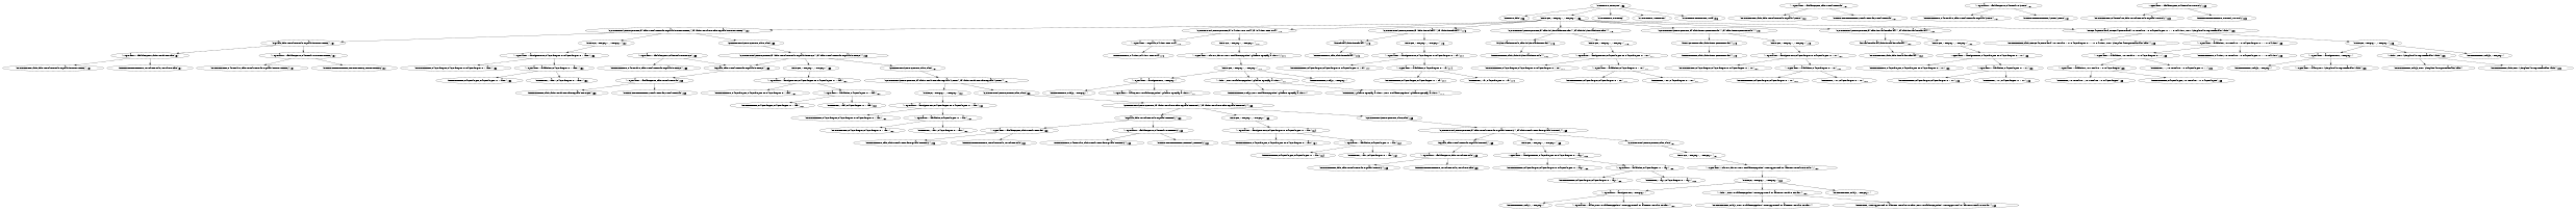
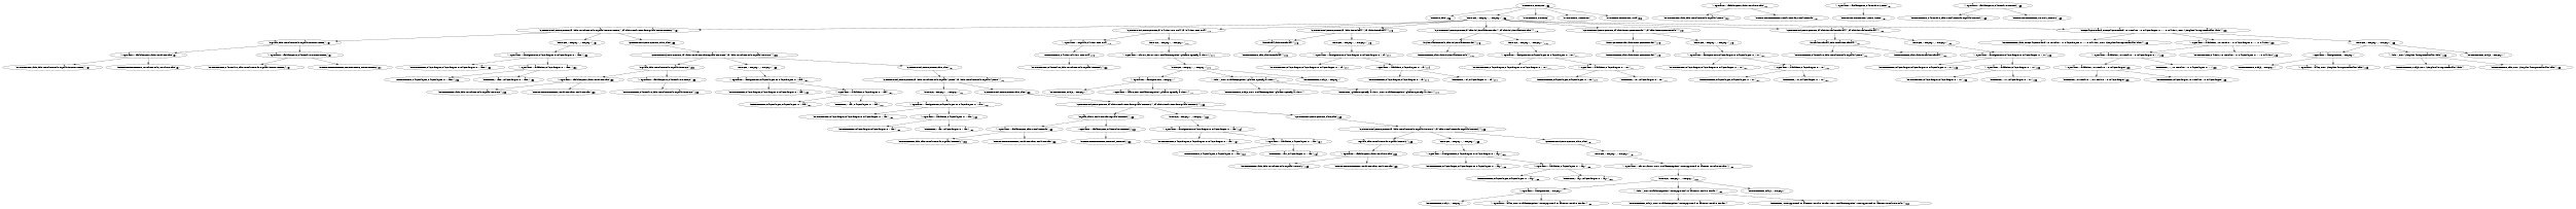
  digraph {
    n1 [label=<(METHOD,execute)<SUB>156</SUB>>]
    n2 [label=<(PARAM,this)<SUB>156</SUB>>]
    n3 [label=<(BLOCK,&lt;empty&gt;,&lt;empty&gt;)<SUB>156</SUB>>]
    n4 [label=<(MODIFIER,PUBLIC)>]
    n5 [label=<(MODIFIER,VIRTUAL)>]
    n6 [label=<(METHOD_RETURN,void)<SUB>156</SUB>>]
    n7 [label=<(CONTROL_STRUCTURE,if (this.resolvemode.equals(AUTOMATIC)),if (this.resolvemode.equals(AUTOMATIC)))<SUB>157</SUB>>]
    n8 [label=<(CONTROL_STRUCTURE,if (P4View == null),if (P4View == null))<SUB>170</SUB>>]
    n9 [label=<(CONTROL_STRUCTURE,if (this.isRedoall()),if (this.isRedoall()))<SUB>173</SUB>>]
    n10 [label=<(CONTROL_STRUCTURE,if (this.isSimulationmode()),if (this.isSimulationmode()))<SUB>176</SUB>>]
    n11 [label=<(CONTROL_STRUCTURE,if (this.isForcetextmode()),if (this.isForcetextmode()))<SUB>179</SUB>>]
    n12 [label=<(CONTROL_STRUCTURE,if (this.isMarkersforall()),if (this.isMarkersforall()))<SUB>182</SUB>>]
    n13 [label=<(execP4Command,execP4Command(&quot;-s resolve &quot; + P4CmdOpts + &quot; &quot; + P4View, new SimpleP4OutputHandler(this)))<SUB>185</SUB>>]
    n14 [label=<(equals,this.resolvemode.equals(AUTOMATIC))<SUB>157</SUB>>]
    n15 [label=<(BLOCK,&lt;empty&gt;,&lt;empty&gt;)<SUB>157</SUB>>]
    n16 [label=<(CONTROL_STRUCTURE,else,else)<SUB>159</SUB>>]
    n17 [label=<(&lt;operator&gt;.equals,P4View == null)<SUB>170</SUB>>]
    n18 [label=<(BLOCK,&lt;empty&gt;,&lt;empty&gt;)<SUB>170</SUB>>]
    n19 [label=<(isRedoall,this.isRedoall())<SUB>173</SUB>>]
    n20 [label=<(BLOCK,&lt;empty&gt;,&lt;empty&gt;)<SUB>173</SUB>>]
    n21 [label=<(isSimulationmode,this.isSimulationmode())<SUB>176</SUB>>]
    n22 [label=<(BLOCK,&lt;empty&gt;,&lt;empty&gt;)<SUB>176</SUB>>]
    n23 [label=<(isForcetextmode,this.isForcetextmode())<SUB>179</SUB>>]
    n24 [label=<(BLOCK,&lt;empty&gt;,&lt;empty&gt;)<SUB>179</SUB>>]
-   n25 [label=<(isMarkersforall,this.isMarkersforall())<SUB>182</SUB>>]
+   n25 [label=<(isMarkersforall,this.isMarkersforall())<SUB>181</SUB>>]
    n26 [label=<(BLOCK,&lt;empty&gt;,&lt;empty&gt;)<SUB>182</SUB>>]
    n27 [label=<(IDENTIFIER,this,execP4Command(&quot;-s resolve &quot; + P4CmdOpts + &quot; &quot; + P4View, new SimpleP4OutputHandler(this)))<SUB>185</SUB>>]
    n28 [label=<(&lt;operator&gt;.addition,&quot;-s resolve &quot; + P4CmdOpts + &quot; &quot; + P4View)<SUB>185</SUB>>]
    n29 [label=<(BLOCK,&lt;empty&gt;,&lt;empty&gt;)<SUB>185</SUB>>]
    n30 [label=<(&lt;operator&gt;.fieldAccess,this.resolvemode)<SUB>157</SUB>>]
    n31 [label=<(&lt;operator&gt;.fieldAccess,P4Resolve.AUTOMATIC)<SUB>157</SUB>>]
    n32 [label=<(&lt;operator&gt;.assignment,P4CmdOpts = P4CmdOpts + &quot; -am&quot;)<SUB>158</SUB>>]
    n33 [label=<(CONTROL_STRUCTURE,if (this.resolvemode.equals(FORCE)),if (this.resolvemode.equals(FORCE)))<SUB>159</SUB>>]
    n34 [label=<(IDENTIFIER,this,this.resolvemode.equals(AUTOMATIC))<SUB>157</SUB>>]
    n35 [label=<(FIELD_IDENTIFIER,resolvemode,resolvemode)<SUB>157</SUB>>]
    n36 [label=<(IDENTIFIER,P4Resolve,this.resolvemode.equals(AUTOMATIC))<SUB>157</SUB>>]
    n37 [label=<(FIELD_IDENTIFIER,AUTOMATIC,AUTOMATIC)<SUB>157</SUB>>]
    n38 [label=<(IDENTIFIER,P4CmdOpts,P4CmdOpts = P4CmdOpts + &quot; -am&quot;)<SUB>158</SUB>>]
    n39 [label=<(&lt;operator&gt;.addition,P4CmdOpts + &quot; -am&quot;)<SUB>158</SUB>>]
    n40 [label=<(IDENTIFIER,P4CmdOpts,P4CmdOpts + &quot; -am&quot;)<SUB>158</SUB>>]
    n41 [label=<(LITERAL,&quot; -am&quot;,P4CmdOpts + &quot; -am&quot;)<SUB>158</SUB>>]
    n42 [label=<(equals,this.resolvemode.equals(FORCE))<SUB>159</SUB>>]
    n43 [label=<(BLOCK,&lt;empty&gt;,&lt;empty&gt;)<SUB>159</SUB>>]
    n44 [label=<(CONTROL_STRUCTURE,else,else)<SUB>161</SUB>>]
    n45 [label=<(&lt;operator&gt;.fieldAccess,this.resolvemode)<SUB>159</SUB>>]
    n46 [label=<(&lt;operator&gt;.fieldAccess,P4Resolve.FORCE)<SUB>159</SUB>>]
    n47 [label=<(&lt;operator&gt;.assignment,P4CmdOpts = P4CmdOpts + &quot; -af&quot;)<SUB>160</SUB>>]
    n48 [label=<(CONTROL_STRUCTURE,if (this.resolvemode.equals(SAFE)),if (this.resolvemode.equals(SAFE)))<SUB>161</SUB>>]
    n49 [label=<(IDENTIFIER,this,this.resolvemode.equals(FORCE))<SUB>159</SUB>>]
    n50 [label=<(FIELD_IDENTIFIER,resolvemode,resolvemode)<SUB>159</SUB>>]
    n51 [label=<(IDENTIFIER,P4Resolve,this.resolvemode.equals(FORCE))<SUB>159</SUB>>]
    n52 [label=<(IDENTIFIER,P4CmdOpts,P4CmdOpts = P4CmdOpts + &quot; -af&quot;)<SUB>160</SUB>>]
    n53 [label=<(&lt;operator&gt;.addition,P4CmdOpts + &quot; -af&quot;)<SUB>160</SUB>>]
    n54 [label=<(IDENTIFIER,P4CmdOpts,P4CmdOpts + &quot; -af&quot;)<SUB>160</SUB>>]
    n55 [label=<(LITERAL,&quot; -af&quot;,P4CmdOpts + &quot; -af&quot;)<SUB>160</SUB>>]
    n56 [label=<(BLOCK,&lt;empty&gt;,&lt;empty&gt;)<SUB>161</SUB>>]
    n57 [label=<(CONTROL_STRUCTURE,else,else)<SUB>163</SUB>>]
    n58 [label=<(&lt;operator&gt;.assignment,P4CmdOpts = P4CmdOpts + &quot; -as&quot;)<SUB>162</SUB>>]
    n59 [label=<(CONTROL_STRUCTURE,if (this.resolvemode.equals(THEIRS)),if (this.resolvemode.equals(THEIRS)))<SUB>163</SUB>>]
    n60 [label=<(&lt;operator&gt;.fieldAccess,this.resolvemode)<SUB>161</SUB>>]
    n61 [label=<(IDENTIFIER,this,this.resolvemode.equals(SAFE))<SUB>161</SUB>>]
    n62 [label=<(FIELD_IDENTIFIER,resolvemode,resolvemode)<SUB>161</SUB>>]
    n63 [label=<(&lt;operator&gt;.fieldAccess,P4Resolve.SAFE)<SUB>161</SUB>>]
    n64 [label=<(IDENTIFIER,P4Resolve,this.resolvemode.equals(SAFE))<SUB>161</SUB>>]
    n65 [label=<(FIELD_IDENTIFIER,SAFE,SAFE)<SUB>161</SUB>>]
    n66 [label=<(IDENTIFIER,P4CmdOpts,P4CmdOpts = P4CmdOpts + &quot; -as&quot;)<SUB>162</SUB>>]
    n67 [label=<(&lt;operator&gt;.addition,P4CmdOpts + &quot; -as&quot;)<SUB>162</SUB>>]
    n68 [label=<(IDENTIFIER,P4CmdOpts,P4CmdOpts + &quot; -as&quot;)<SUB>162</SUB>>]
    n69 [label=<(LITERAL,&quot; -as&quot;,P4CmdOpts + &quot; -as&quot;)<SUB>162</SUB>>]
    n70 [label=<(equals,this.resolvemode.equals(THEIRS))<SUB>163</SUB>>]
    n71 [label=<(BLOCK,&lt;empty&gt;,&lt;empty&gt;)<SUB>163</SUB>>]
    n72 [label=<(CONTROL_STRUCTURE,else,else)<SUB>165</SUB>>]
    n73 [label=<(&lt;operator&gt;.fieldAccess,this.resolvemode)<SUB>163</SUB>>]
    n74 [label=<(&lt;operator&gt;.fieldAccess,P4Resolve.THEIRS)<SUB>163</SUB>>]
    n75 [label=<(&lt;operator&gt;.assignment,P4CmdOpts = P4CmdOpts + &quot; -at&quot;)<SUB>164</SUB>>]
    n76 [label=<(CONTROL_STRUCTURE,if (this.resolvemode.equals(YOURS)),if (this.resolvemode.equals(YOURS)))<SUB>165</SUB>>]
    n77 [label=<(IDENTIFIER,this,this.resolvemode.equals(THEIRS))<SUB>193</SUB>>]
    n78 [label=<(FIELD_IDENTIFIER,resolvemode,resolvemode)<SUB>163</SUB>>]
    n79 [label=<(IDENTIFIER,P4Resolve,this.resolvemode.equals(THEIRS))<SUB>163</SUB>>]
    n80 [label=<(FIELD_IDENTIFIER,THEIRS,THEIRS)<SUB>163</SUB>>]
    n81 [label=<(IDENTIFIER,P4CmdOpts,P4CmdOpts = P4CmdOpts + &quot; -at&quot;)<SUB>164</SUB>>]
    n82 [label=<(&lt;operator&gt;.addition,P4CmdOpts + &quot; -at&quot;)<SUB>164</SUB>>]
    n83 [label=<(IDENTIFIER,P4CmdOpts,P4CmdOpts + &quot; -at&quot;)<SUB>164</SUB>>]
    n84 [label=<(LITERAL,&quot; -at&quot;,P4CmdOpts + &quot; -at&quot;)<SUB>164</SUB>>]
    n85 [label=<(equals,this.resolvemode.equals(YOURS))<SUB>165</SUB>>]
    n86 [label=<(BLOCK,&lt;empty&gt;,&lt;empty&gt;)<SUB>165</SUB>>]
    n87 [label=<(CONTROL_STRUCTURE,else,else)<SUB>167</SUB>>]
    n88 [label=<(&lt;operator&gt;.fieldAccess,this.resolvemode)<SUB>165</SUB>>]
    n89 [label=<(&lt;operator&gt;.assignment,P4CmdOpts = P4CmdOpts + &quot; -ay&quot;)<SUB>166</SUB>>]
    n90 [label=<(BLOCK,&lt;empty&gt;,&lt;empty&gt;)<SUB>167</SUB>>]
    n91 [label=<(IDENTIFIER,this,this.resolvemode.equals(YOURS))<SUB>165</SUB>>]
    n92 [label=<(FIELD_IDENTIFIER,resolvemode,resolvemode)<SUB>165</SUB>>]
    n93 [label=<(&lt;operator&gt;.fieldAccess,P4Resolve.YOURS)<SUB>165</SUB>>]
    n94 [label=<(IDENTIFIER,P4Resolve,this.resolvemode.equals(YOURS))<SUB>165</SUB>>]
    n95 [label=<(FIELD_IDENTIFIER,YOURS,YOURS)<SUB>165</SUB>>]
    n96 [label=<(IDENTIFIER,P4CmdOpts,P4CmdOpts = P4CmdOpts + &quot; -ay&quot;)<SUB>166</SUB>>]
    n97 [label=<(&lt;operator&gt;.addition,P4CmdOpts + &quot; -ay&quot;)<SUB>166</SUB>>]
    n98 [label=<(IDENTIFIER,P4CmdOpts,P4CmdOpts + &quot; -ay&quot;)<SUB>166</SUB>>]
    n99 [label=<(LITERAL,&quot; -ay&quot;,P4CmdOpts + &quot; -ay&quot;)<SUB>166</SUB>>]
    n100 [label=<(&lt;operator&gt;.throw,throw new BuildException(&quot;unsupported or absent resolve mode&quot;);)<SUB>168</SUB>>]
    n101 [label=<(BLOCK,&lt;empty&gt;,&lt;empty&gt;)<SUB>168</SUB>>]
    n102 [label=<(&lt;operator&gt;.assignment,&lt;empty&gt;)>]
    n103 [label=<(&lt;init&gt;,new BuildException(&quot;unsupported or absent resolve mode&quot;))<SUB>168</SUB>>]
    n104 [label=<(IDENTIFIER,$obj1,&lt;empty&gt;)>]
    n105 [label=<(IDENTIFIER,$obj1,&lt;empty&gt;)>]
    n106 [label=<(&lt;operator&gt;.alloc,new BuildException(&quot;unsupported or absent resolve mode&quot;))<SUB>168</SUB>>]
    n107 [label=<(IDENTIFIER,$obj1,new BuildException(&quot;unsupported or absent resolve mode&quot;))>]
    n108 [label=<(LITERAL,&quot;unsupported or absent resolve mode&quot;,new BuildException(&quot;unsupported or absent resolve mode&quot;))<SUB>168</SUB>>]
    n109 [label=<(IDENTIFIER,P4View,P4View == null)<SUB>170</SUB>>]
    n110 [label=<(&lt;operator&gt;.throw,throw new BuildException(&quot;please specify a view&quot;);)<SUB>171</SUB>>]
    n111 [label=<(BLOCK,&lt;empty&gt;,&lt;empty&gt;)<SUB>171</SUB>>]
    n112 [label=<(&lt;operator&gt;.assignment,&lt;empty&gt;)>]
    n113 [label=<(&lt;init&gt;,new BuildException(&quot;please specify a view&quot;))<SUB>171</SUB>>]
    n114 [label=<(IDENTIFIER,$obj2,&lt;empty&gt;)>]
    n115 [label=<(IDENTIFIER,$obj2,&lt;empty&gt;)>]
    n116 [label=<(&lt;operator&gt;.alloc,new BuildException(&quot;please specify a view&quot;))<SUB>171</SUB>>]
    n117 [label=<(IDENTIFIER,$obj2,new BuildException(&quot;please specify a view&quot;))>]
    n118 [label=<(LITERAL,&quot;please specify a view&quot;,new BuildException(&quot;please specify a view&quot;))<SUB>171</SUB>>]
    n119 [label=<(IDENTIFIER,this,this.isRedoall())<SUB>173</SUB>>]
    n120 [label=<(&lt;operator&gt;.assignment,P4CmdOpts = P4CmdOpts + &quot; -f&quot;)<SUB>174</SUB>>]
    n121 [label=<(IDENTIFIER,P4CmdOpts,P4CmdOpts = P4CmdOpts + &quot; -f&quot;)<SUB>174</SUB>>]
    n122 [label=<(&lt;operator&gt;.addition,P4CmdOpts + &quot; -f&quot;)<SUB>174</SUB>>]
    n123 [label=<(IDENTIFIER,P4CmdOpts,P4CmdOpts + &quot; -f&quot;)<SUB>174</SUB>>]
    n124 [label=<(LITERAL,&quot; -f&quot;,P4CmdOpts + &quot; -f&quot;)<SUB>174</SUB>>]
    n125 [label=<(IDENTIFIER,this,this.isSimulationmode())<SUB>176</SUB>>]
    n126 [label=<(&lt;operator&gt;.assignment,P4CmdOpts = P4CmdOpts + &quot; -n&quot;)<SUB>177</SUB>>]
    n127 [label=<(IDENTIFIER,P4CmdOpts,P4CmdOpts = P4CmdOpts + &quot; -n&quot;)<SUB>177</SUB>>]
    n128 [label=<(&lt;operator&gt;.addition,P4CmdOpts + &quot; -n&quot;)<SUB>177</SUB>>]
    n129 [label=<(IDENTIFIER,P4CmdOpts,P4CmdOpts + &quot; -n&quot;)<SUB>177</SUB>>]
    n130 [label=<(LITERAL,&quot; -n&quot;,P4CmdOpts + &quot; -n&quot;)<SUB>177</SUB>>]
    n131 [label=<(IDENTIFIER,this,this.isForcetextmode())<SUB>179</SUB>>]
    n132 [label=<(&lt;operator&gt;.assignment,P4CmdOpts = P4CmdOpts + &quot; -t&quot;)<SUB>180</SUB>>]
    n133 [label=<(IDENTIFIER,P4CmdOpts,P4CmdOpts = P4CmdOpts + &quot; -t&quot;)<SUB>180</SUB>>]
    n134 [label=<(&lt;operator&gt;.addition,P4CmdOpts + &quot; -t&quot;)<SUB>180</SUB>>]
    n135 [label=<(IDENTIFIER,P4CmdOpts,P4CmdOpts + &quot; -t&quot;)<SUB>180</SUB>>]
    n136 [label=<(LITERAL,&quot; -t&quot;,P4CmdOpts + &quot; -t&quot;)<SUB>180</SUB>>]
    n137 [label=<(IDENTIFIER,this,this.isMarkersforall())<SUB>182</SUB>>]
    n138 [label=<(&lt;operator&gt;.assignment,P4CmdOpts = P4CmdOpts + &quot; -v&quot;)<SUB>183</SUB>>]
    n139 [label=<(IDENTIFIER,P4CmdOpts,P4CmdOpts = P4CmdOpts + &quot; -v&quot;)<SUB>183</SUB>>]
    n140 [label=<(&lt;operator&gt;.addition,P4CmdOpts + &quot; -v&quot;)<SUB>183</SUB>>]
    n141 [label=<(IDENTIFIER,P4CmdOpts,P4CmdOpts + &quot; -v&quot;)<SUB>183</SUB>>]
    n142 [label=<(LITERAL,&quot; -v&quot;,P4CmdOpts + &quot; -v&quot;)<SUB>183</SUB>>]
    n143 [label=<(&lt;operator&gt;.addition,&quot;-s resolve &quot; + P4CmdOpts + &quot; &quot;)<SUB>185</SUB>>]
    n144 [label=<(IDENTIFIER,P4View,&quot;-s resolve &quot; + P4CmdOpts + &quot; &quot; + P4View)<SUB>185</SUB>>]
    n145 [label=<(&lt;operator&gt;.assignment,&lt;empty&gt;)>]
    n146 [label=<(&lt;init&gt;,new SimpleP4OutputHandler(this))<SUB>185</SUB>>]
    n147 [label=<(IDENTIFIER,$obj3,&lt;empty&gt;)>]
    n148 [label=<(&lt;operator&gt;.addition,&quot;-s resolve &quot; + P4CmdOpts)<SUB>185</SUB>>]
    n149 [label=<(LITERAL,&quot; &quot;,&quot;-s resolve &quot; + P4CmdOpts + &quot; &quot;)<SUB>185</SUB>>]
    n150 [label=<(LITERAL,&quot;-s resolve &quot;,&quot;-s resolve &quot; + P4CmdOpts)<SUB>185</SUB>>]
    n151 [label=<(IDENTIFIER,P4CmdOpts,&quot;-s resolve &quot; + P4CmdOpts)<SUB>185</SUB>>]
    n152 [label=<(IDENTIFIER,$obj3,&lt;empty&gt;)>]
    n153 [label=<(&lt;operator&gt;.alloc,new SimpleP4OutputHandler(this))<SUB>185</SUB>>]
    n154 [label=<(IDENTIFIER,$obj3,new SimpleP4OutputHandler(this))>]
    n155 [label=<(IDENTIFIER,this,new SimpleP4OutputHandler(this))<SUB>185</SUB>>]
    n1 -> n2
    n1 -> n3
    n1 -> n4
    n1 -> n5
    n1 -> n6
    n3 -> n7
    n3 -> n8
    n3 -> n9
    n3 -> n10
    n3 -> n11
    n3 -> n12
    n3 -> n13
    n7 -> n14
    n7 -> n15
    n7 -> n16
    n8 -> n17
    n8 -> n18
    n9 -> n19
    n9 -> n20
    n10 -> n21
    n10 -> n22
    n11 -> n23
    n11 -> n24
    n12 -> n25
    n12 -> n26
    n13 -> n27
    n13 -> n28
    n13 -> n29
    n14 -> n30
    n14 -> n31
    n15 -> n32
    n16 -> n33
    n17 -> n109
    n18 -> n110
    n19 -> n119
    n20 -> n120
    n21 -> n125
    n22 -> n126
    n23 -> n131
    n24 -> n132
    n25 -> n137
    n26 -> n138
    n28 -> n143
    n28 -> n144
    n29 -> n145
    n29 -> n146
    n29 -> n147
    n30 -> n34
    n30 -> n35
    n31 -> n36
    n31 -> n37
    n32 -> n38
    n32 -> n39
    n33 -> n42
    n33 -> n43
    n33 -> n44
    n39 -> n40
    n39 -> n41
    n42 -> n45
-   n46 -> n42
+   n42 -> n46
    n43 -> n47
    n44 -> n48
    n45 -> n49
    n45 -> n50
    n46 -> n51
    n47 -> n52
    n47 -> n53
    n48 -> n56
    n48 -> n57
    n53 -> n54
    n53 -> n55
    n56 -> n58
    n57 -> n59
    n58 -> n66
    n58 -> n67
    n59 -> n70
    n59 -> n71
    n59 -> n72
    n60 -> n61
    n60 -> n62
-   n63 -> n64
+   n25 -> n64
    n63 -> n65
    n67 -> n68
    n67 -> n69
    n70 -> n73
    n70 -> n74
    n71 -> n75
    n72 -> n76
    n73 -> n77
    n73 -> n78
-   n74 -> n79
+   n109 -> n79
    n74 -> n80
    n75 -> n81
    n75 -> n82
    n76 -> n85
    n76 -> n86
    n76 -> n87
    n82 -> n83
    n82 -> n84
    n85 -> n88
    n86 -> n89
    n87 -> n90
    n88 -> n91
    n88 -> n92
    n89 -> n96
    n89 -> n97
    n90 -> n100
    n93 -> n94
    n93 -> n95
    n97 -> n98
    n97 -> n99
    n100 -> n101
    n101 -> n102
    n101 -> n103
    n101 -> n104
    n102 -> n105
    n102 -> n106
    n103 -> n107
    n103 -> n108
    n110 -> n111
    n111 -> n112
    n111 -> n113
    n111 -> n114
    n112 -> n115
    n112 -> n116
    n113 -> n117
    n113 -> n118
    n120 -> n121
    n120 -> n122
    n122 -> n123
    n122 -> n124
    n126 -> n127
    n126 -> n128
    n128 -> n129
    n128 -> n130
    n132 -> n133
    n132 -> n134
    n134 -> n135
    n134 -> n136
    n138 -> n139
    n138 -> n140
    n140 -> n141
    n140 -> n142
    n143 -> n148
    n143 -> n149
    n145 -> n152
    n145 -> n153
    n146 -> n154
    n146 -> n155
    n148 -> n150
    n148 -> n151
  }
